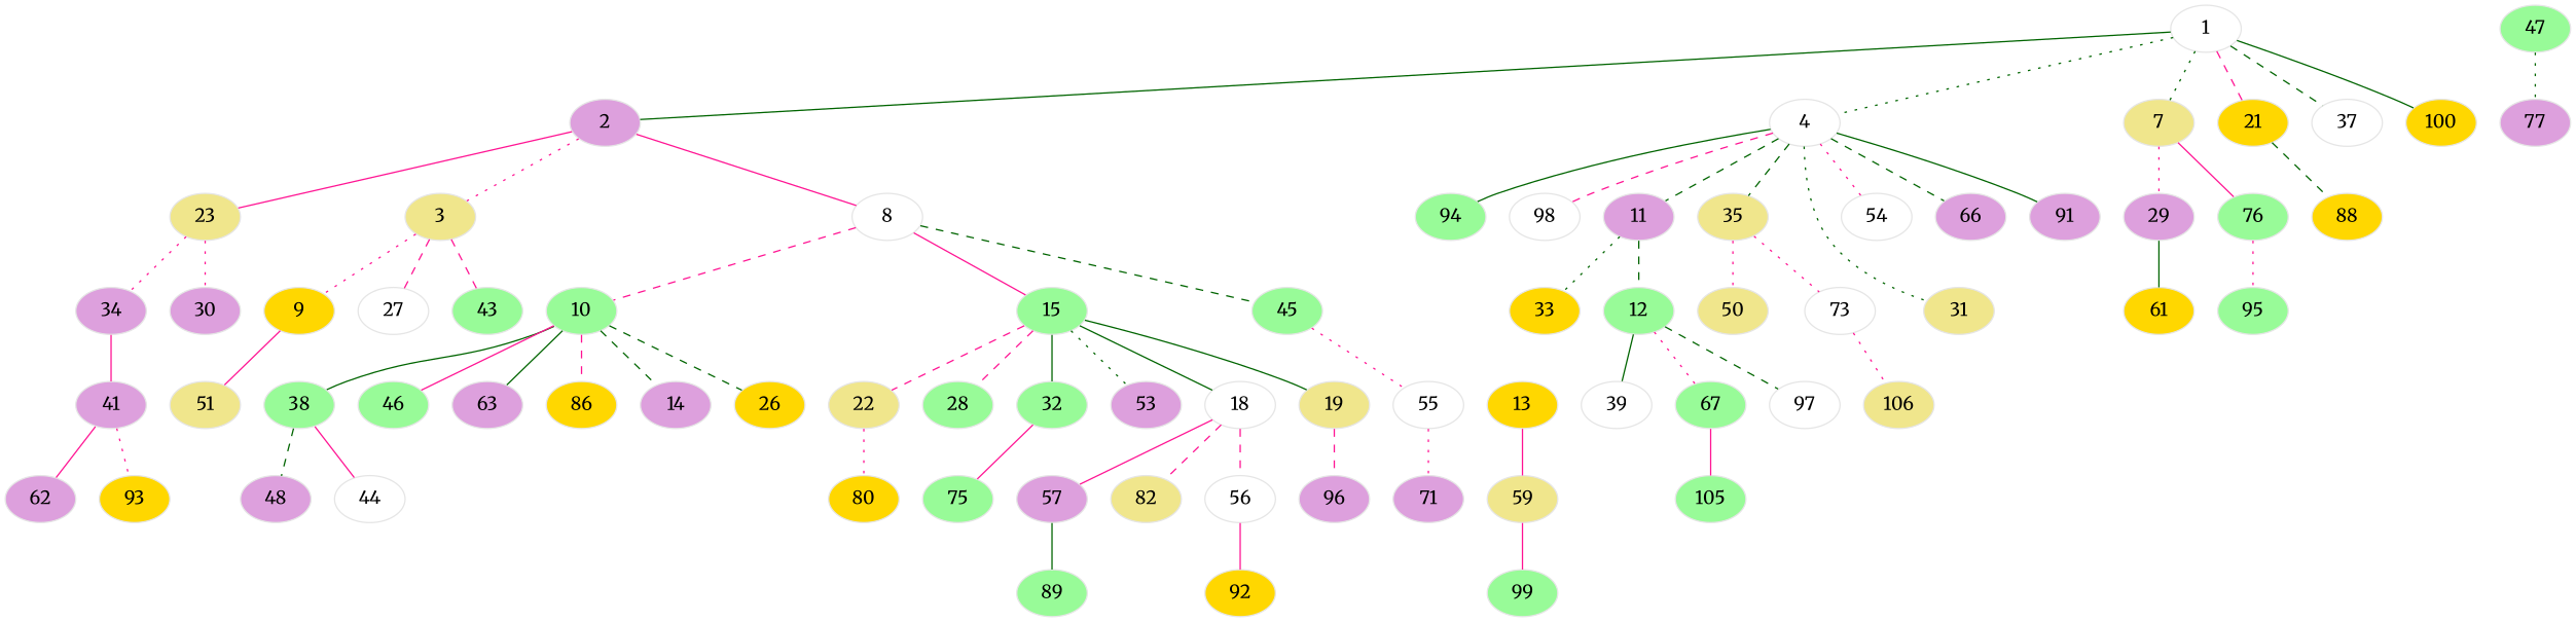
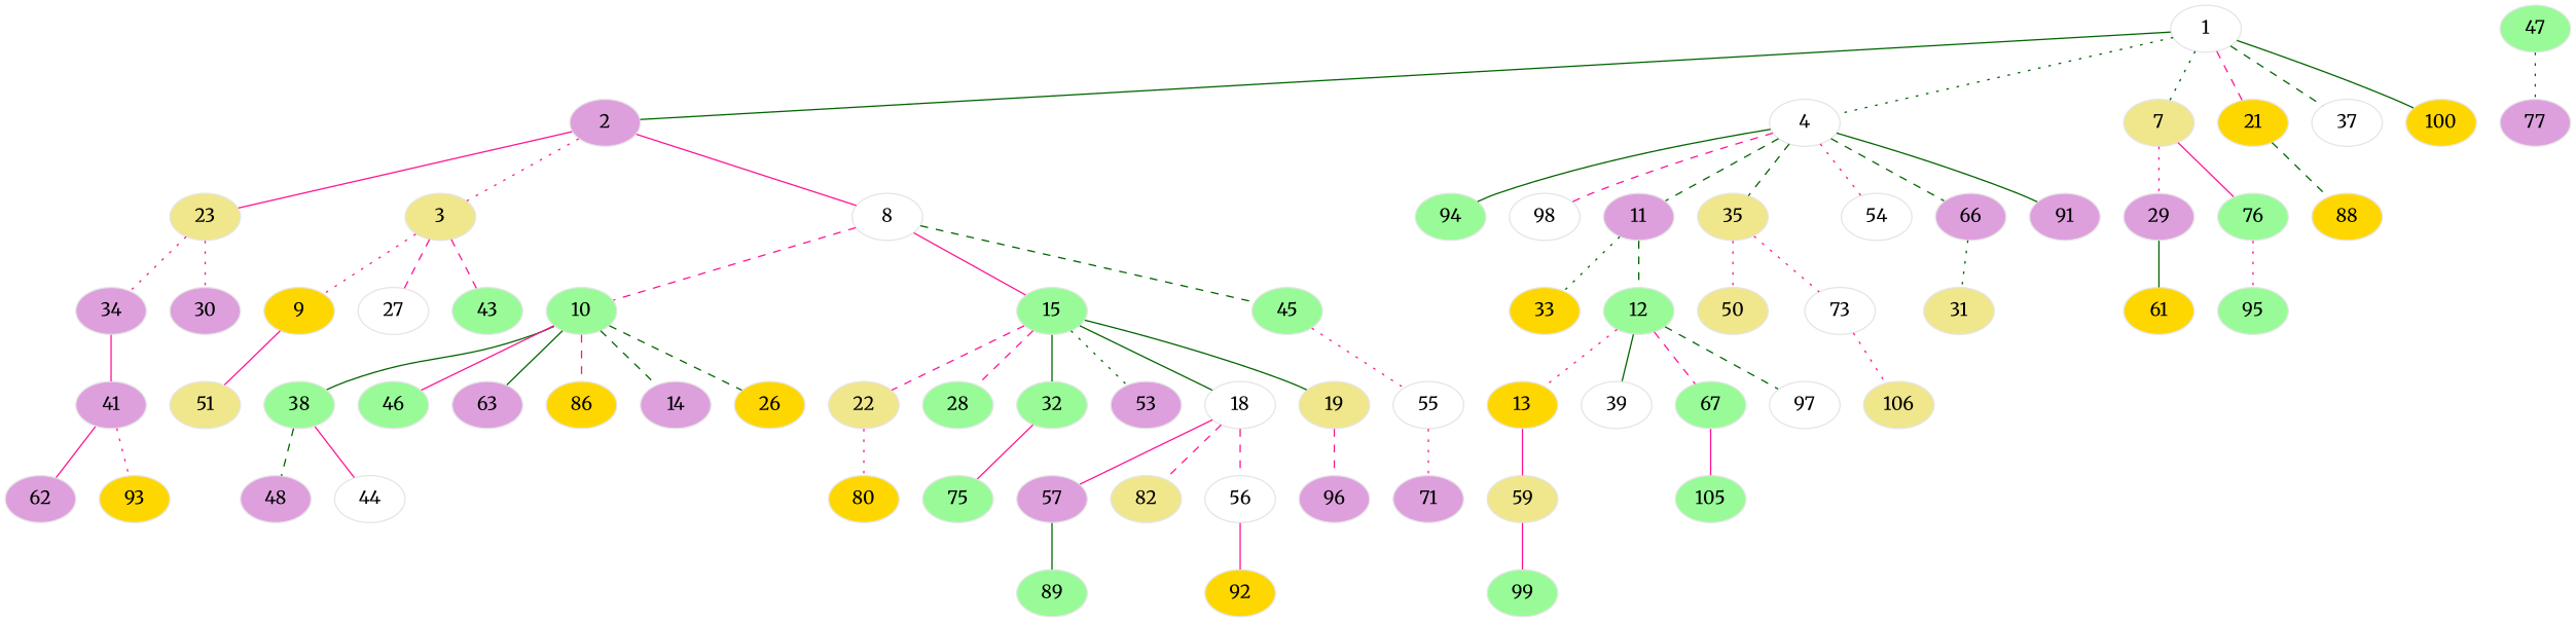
  graph {
    fontname=Merriweather
    node [color=gray90 fillcolor=palegreen fontname=Merriweather style=filled]
    edge [color=deeppink fontname=Merriweather style=solid]
    1 [fillcolor=white super="+5"]
    2 [fillcolor=plum]
    4 [fillcolor=white super="+80"]
    7 [fillcolor=khaki super="+72"]
    21 [fillcolor=gold super="+40"]
    37 [fillcolor=white super="+60"]
    100 [fillcolor=gold]
    3 [fillcolor=khaki super="+6"]
    8 [fillcolor=white super="+20"]
    23 [fillcolor=khaki super="+24"]
    11 [fillcolor=plum super="+81"]
    31 [fillcolor=khaki super="+103"]
    35 [fillcolor=khaki super="+52"]
    54 [fillcolor=white]
    66 [fillcolor=plum super="+78"]
    91 [fillcolor=plum]
    94
    98 [fillcolor=white]
    29 [fillcolor=plum]
    76
    88 [fillcolor=gold]
    9 [fillcolor=gold super="+68"]
    27 [fillcolor=white super="+74"]
    43
    10 [super="+17"]
    15 [super="+16"]
    45
    30 [fillcolor=plum]
    34 [fillcolor=plum super="+42"]
    51 [fillcolor=khaki]
    12 [super="+36"]
    33 [fillcolor=gold]
    50 [fillcolor=khaki]
    73 [fillcolor=white super="+87"]
    61 [fillcolor=gold super="+79"]
    95
    14 [fillcolor=plum]
    26 [fillcolor=gold]
    38 [super="+65"]
    46 [super="+85"]
    63 [fillcolor=plum]
    86 [fillcolor=gold]
    18 [fillcolor=white super="+25"]
    19 [fillcolor=khaki super="+102"]
    22 [fillcolor=khaki]
    28
    32 [super="+70"]
    53 [fillcolor=plum]
    55 [fillcolor=white super="+83"]
    44 [fillcolor=white]
    48 [fillcolor=plum]
    13 [fillcolor=gold]
    39 [fillcolor=white]
    67
    97 [fillcolor=white]
    59 [fillcolor=khaki super="+104"]
    105
    99
    56 [fillcolor=white super="+69"]
    57 [fillcolor=plum super="+64"]
    82 [fillcolor=khaki super="+84"]
    96 [fillcolor=plum]
    n63 [fillcolor=gold label=80]
    75
    92 [fillcolor=gold]
    89
    41 [fillcolor=plum super="+58"]
    62 [fillcolor=plum]
    93 [fillcolor=gold super="+101"]
    106 [fillcolor=khaki]
    77 [fillcolor=plum]
    47
    71 [fillcolor=plum]
    1 -- 2 [color=darkgreen]
    1 -- 4 [color=darkgreen style=dotted]
    1 -- 7 [color=darkgreen style=dotted]
    1 -- 21 [style=dashed]
    1 -- 37 [color=darkgreen style=dashed]
    1 -- 100 [color=darkgreen]
    2 -- 3 [style=dotted]
    2 -- 8
    2 -- 23
    4 -- 11 [color=darkgreen style=dashed]
-   4 -- 31 [color=darkgreen style=dotted]
+   66 -- 31 [color=darkgreen style=dotted]
    4 -- 35 [color=darkgreen style=dashed]
    4 -- 54 [style=dotted]
    4 -- 66 [color=darkgreen style=dashed]
    4 -- 91 [color=darkgreen]
    4 -- 94 [color=darkgreen]
    4 -- 98 [style=dashed]
    7 -- 29 [style=dotted]
    7 -- 76
    21 -- 88 [color=darkgreen style=dashed]
    3 -- 9 [style=dotted]
    3 -- 27 [style=dashed]
    3 -- 43 [style=dashed]
    8 -- 10 [style=dashed]
    8 -- 15
    8 -- 45 [color=darkgreen style=dashed]
    23 -- 30 [style=dotted]
    23 -- 34 [style=dotted]
    11 -- 12 [color=darkgreen style=dashed]
    11 -- 33 [color=darkgreen style=dotted]
    35 -- 50 [style=dotted]
    35 -- 73 [style=dotted]
    29 -- 61 [color=darkgreen]
    76 -- 95 [style=dotted]
    9 -- 51
    10 -- 14 [color=darkgreen style=dashed]
    10 -- 26 [color=darkgreen style=dashed]
    10 -- 38 [color=darkgreen]
    10 -- 46
    10 -- 63 [color=darkgreen]
    10 -- 86 [style=dashed]
    15 -- 18 [color=darkgreen]
    15 -- 19 [color=darkgreen]
    15 -- 22 [style=dashed]
    15 -- 28 [style=dashed]
    15 -- 32 [color=darkgreen]
    15 -- 53 [color=darkgreen style=dotted]
    45 -- 55 [style=dotted]
    34 -- 41
+   12 -- 13 [style=dotted]
    12 -- 39 [color=darkgreen]
-   12 -- 67 [style=dotted]
+   12 -- 67 [style=dashed]
    12 -- 97 [color=darkgreen style=dashed]
    73 -- 106 [style=dotted]
    38 -- 44
    38 -- 48 [color=darkgreen style=dashed]
    18 -- 56 [style=dashed]
    18 -- 57
    18 -- 82 [style=dashed]
    19 -- 96 [style=dashed]
    22 -- n63 [style=dotted]
    32 -- 75
    55 -- 71 [style=dotted]
    13 -- 59
    67 -- 105
    59 -- 99
    56 -- 92
    57 -- 89 [color=darkgreen]
    41 -- 62
    41 -- 93 [style=dotted]
    47 -- 77 [color=darkgreen style=dotted]
  }
